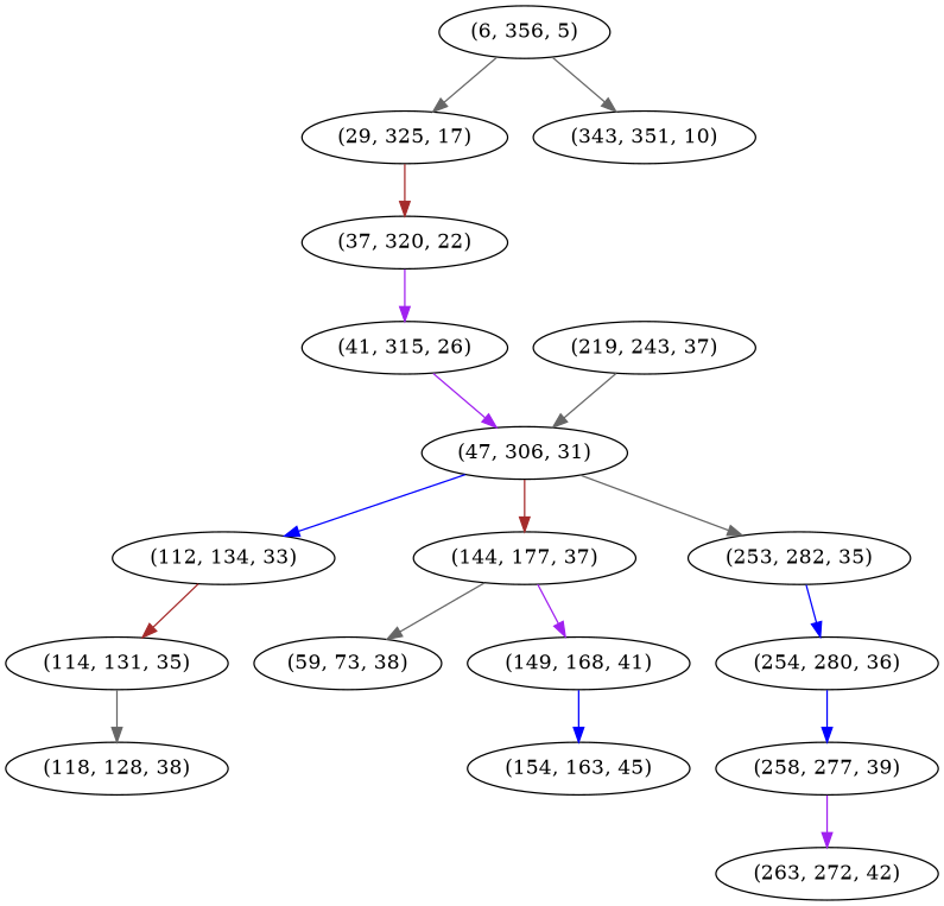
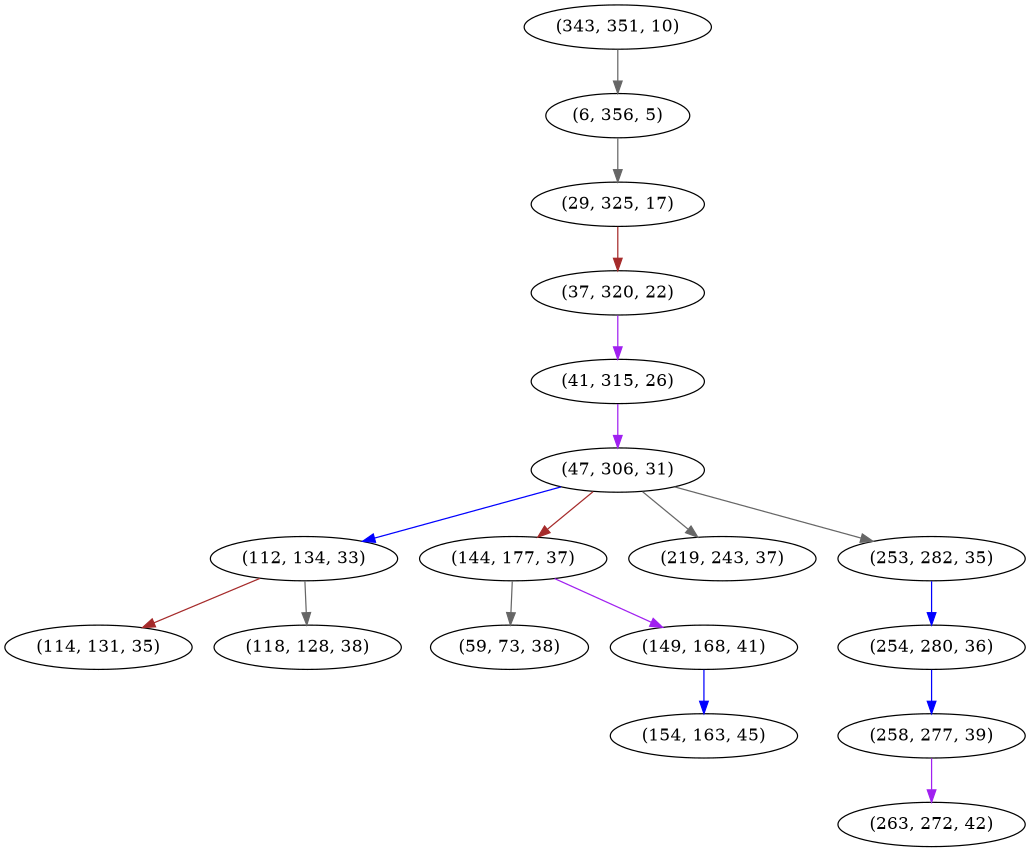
  digraph {
    edge [color=gray40]
    "(6, 356, 5)"
    "(29, 325, 17)"
    "(343, 351, 10)"
    "(37, 320, 22)"
    "(41, 315, 26)"
    "(47, 306, 31)"
    "(112, 134, 33)"
    "(144, 177, 37)"
    "(219, 243, 37)"
    "(253, 282, 35)"
    "(114, 131, 35)"
    "(59, 73, 38)"
    "(149, 168, 41)"
    "(254, 280, 36)"
    "(118, 128, 38)"
    "(154, 163, 45)"
    "(258, 277, 39)"
    "(263, 272, 42)"
    "(6, 356, 5)" -> "(29, 325, 17)"
-   "(6, 356, 5)" -> "(343, 351, 10)"
+   "(343, 351, 10)" -> "(6, 356, 5)"
    "(29, 325, 17)" -> "(37, 320, 22)" [color=brown]
    "(37, 320, 22)" -> "(41, 315, 26)" [color=purple]
    "(41, 315, 26)" -> "(47, 306, 31)" [color=purple]
    "(47, 306, 31)" -> "(112, 134, 33)" [color=blue]
    "(47, 306, 31)" -> "(144, 177, 37)" [color=brown]
-   "(219, 243, 37)" -> "(47, 306, 31)"
+   "(47, 306, 31)" -> "(219, 243, 37)"
    "(47, 306, 31)" -> "(253, 282, 35)"
    "(112, 134, 33)" -> "(114, 131, 35)" [color=brown]
    "(144, 177, 37)" -> "(59, 73, 38)"
    "(144, 177, 37)" -> "(149, 168, 41)" [color=purple]
    "(253, 282, 35)" -> "(254, 280, 36)" [color=blue]
-   "(114, 131, 35)" -> "(118, 128, 38)"
+   "(112, 134, 33)" -> "(118, 128, 38)"
    "(149, 168, 41)" -> "(154, 163, 45)" [color=blue]
    "(254, 280, 36)" -> "(258, 277, 39)" [color=blue]
    "(258, 277, 39)" -> "(263, 272, 42)" [color=purple]
  }
